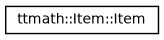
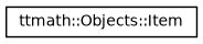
  digraph {
    rankdir=LR
-   n1 [color=black fillcolor=white fontname=Helvetica fontsize=10 height=0.2 label="ttmath::Item::Item" shape=record style=filled width=0.4]
+   n1 [color=black fillcolor=white fontname=Helvetica fontsize=10 height=0.2 label="ttmath::Objects::Item" shape=record style=filled width=0.4]
  }
